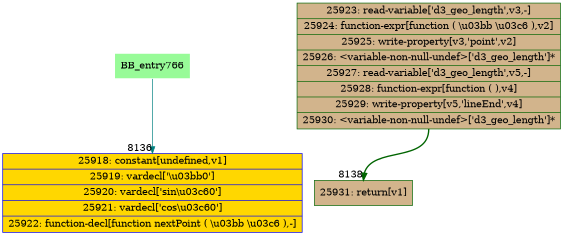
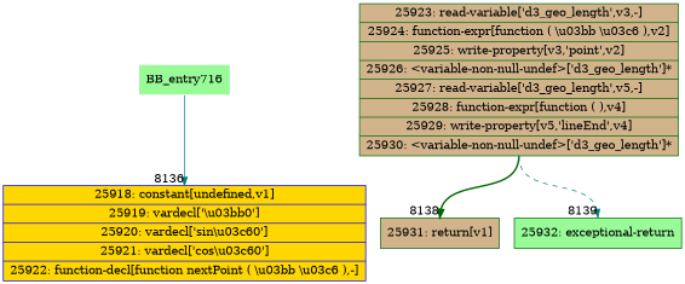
  digraph {
    rankdir=TD
    node [color=darkgreen fillcolor=palegreen shape=record style=filled]
    edge [color=teal headport=n tailport=s]
-   BB_entry766 [shape=none]
+   BB_entry766 [shape=none label=BB_entry716]
    n2 [color=blue fillcolor=gold label="{25918: constant[undefined,v1]|25919: vardecl['\\u03bb0']|25920: vardecl['sin\\u03c60']|25921: vardecl['cos\\u03c60']|25922: function-decl[function nextPoint ( \\u03bb \\u03c6 ),-]}"]
    n3 [fillcolor=tan label="{25923: read-variable['d3_geo_length',v3,-]|25924: function-expr[function ( \\u03bb \\u03c6 ),v2]|25925: write-property[v3,'point',v2]|25926: \<variable-non-null-undef\>['d3_geo_length']*|25927: read-variable['d3_geo_length',v5,-]|25928: function-expr[function ( ),v4]|25929: write-property[v5,'lineEnd',v4]|25930: \<variable-non-null-undef\>['d3_geo_length']*}"]
    n4 [fillcolor=tan label="{25931: return[v1]}"]
+   n5 [label="{25932: exceptional-return}"]
    BB_entry766 -> n2 [headlabel="    8136" style=solid]
    n3 -> n4 [color=darkgreen headlabel="      8138" style=bold]
+   n3 -> n5 [headlabel="      8139" style=dashed]
  }
